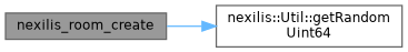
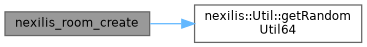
  digraph {
    rankdir=LR
    node [fontname=Helvetica fontsize=10 shape=box style=filled]
    n1 [color=gray40 fillcolor=grey60 fontcolor=black height=0.2 label=nexilis_room_create width=0.4]
-   n2 [color=grey40 fillcolor=white height=0.2 label="nexilis::Util::getRandom\lUint64" width=0.4]
+   n2 [color=grey40 fillcolor=white height=0.2 label="nexilis::Util::getRandom\lUtil64" width=0.4]
    n1 -> n2 [color=steelblue1 fontname=Helvetica fontsize=10 labelfontname=Helvetica labelfontsize=10 style=solid]
  }
